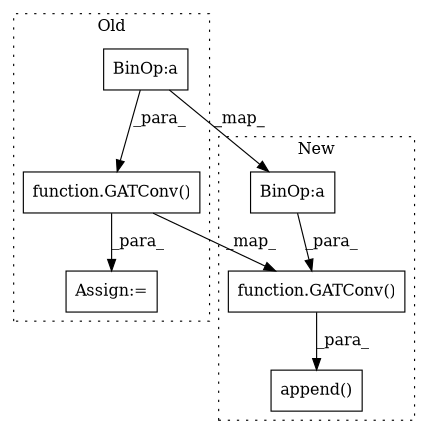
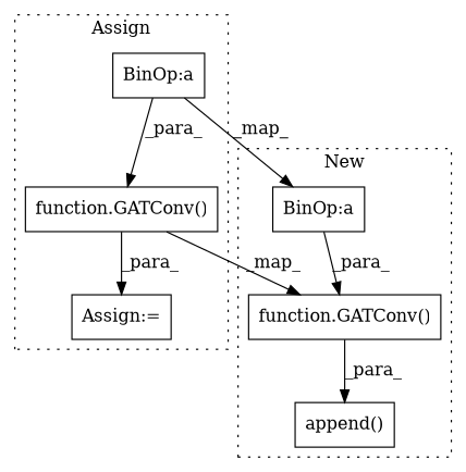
  digraph {
    node [a=75 l=3 shape=box]
    n1 [l="8,162" label="function.GATConv()" s="2748,2788"]
    n2 [a=82 label="BinOp:a" s=2767]
    n3 [a=68 label="Assign:=" s=2745]
    n4 [l="8,150" label="function.GATConv()" s="2687,2727"]
    n5 [l="12,1" label="append()" s="2675,2877"]
    n6 [a=82 label="BinOp:a" s=2706]
    subgraph cluster_1 {
-     label=Old
+     label=Assign
      style=dotted
      n1
      n2
      n3
    }
    subgraph cluster_2 {
      label=New
      style=dotted
      n4
      n5
      n6
    }
    n1 -> n3 [label=_para_]
    n1 -> n4 [label=_map_]
    n2 -> n1 [label=_para_]
    n2 -> n6 [label=_map_]
    n4 -> n5 [label=_para_]
    n6 -> n4 [label=_para_]
  }
